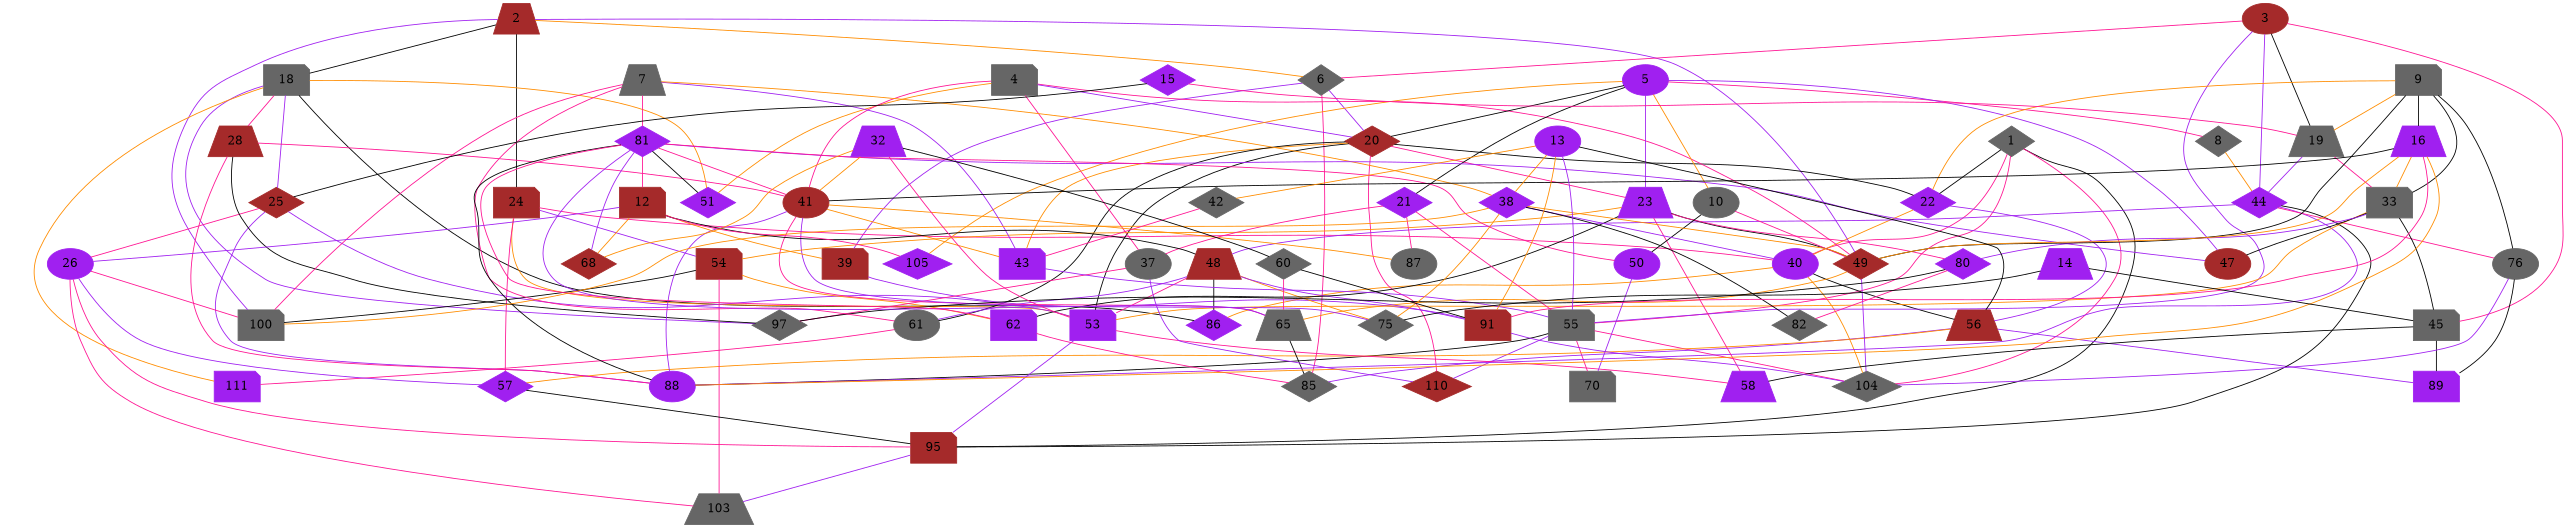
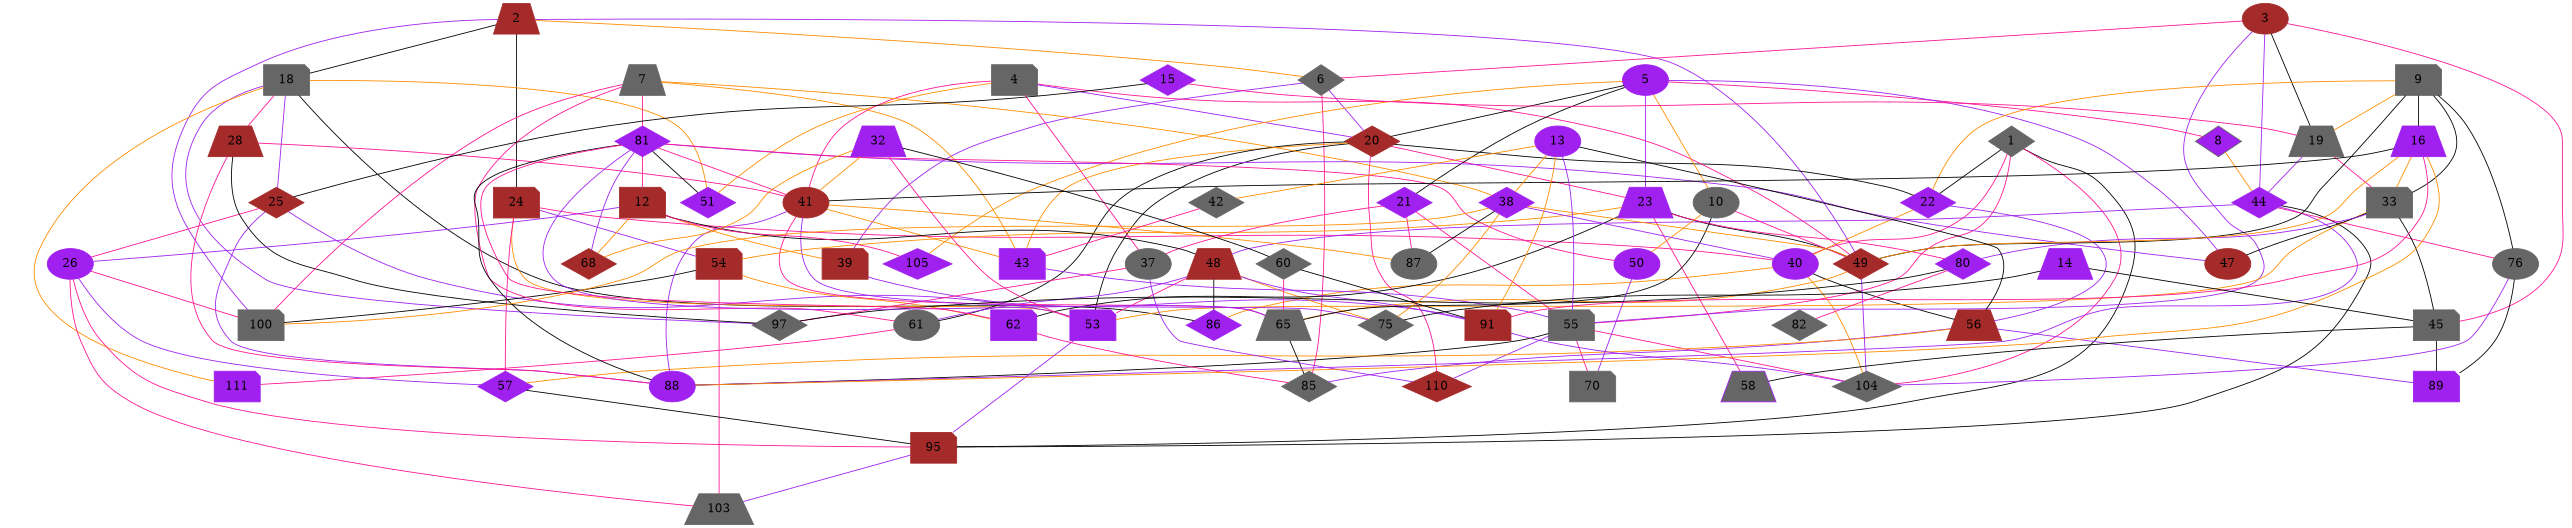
  graph {
    fontname="DejaVu Serif"
    node [color=gray40 fontname="DejaVu Serif" shape=diamond style=filled]
    edge [color=deeppink fontname="DejaVu Serif"]
    1 [super="+66"]
    22 [color=purple super="+46"]
    40 [color=purple shape=ellipse super="+92"]
    55 [shape=note super="+83"]
    95 [color=brown shape=note super="+99"]
    104 [super="+109"]
    56 [color=brown shape=trapezium super="+79"]
    86 [color=purple]
    88 [color=purple shape=ellipse super="+107"]
    110 [color=brown]
    70 [shape=note]
    103 [shape=trapezium]
    2 [color=brown shape=trapezium super="+96"]
    6 [super="+17"]
    18 [shape=note super="+94"]
    24 [color=brown shape=note]
    49 [color=brown super="+112"]
    100 [shape=note]
    20 [color=brown super="+31"]
    39 [color=brown shape=note]
    85
    51 [color=purple]
    25 [color=brown super="+35"]
    28 [color=brown shape=trapezium super="+36"]
    97
    111 [color=purple shape=note]
    53 [color=purple shape=note super="+78"]
    54 [color=brown shape=note super="+73"]
    57 [color=purple]
    65 [shape=trapezium super="+69"]
    3 [color=brown shape=ellipse super="+29"]
    19 [shape=trapezium]
    44 [color=purple super="+101"]
    45 [shape=note super="+59"]
    33 [shape=note super="+74"]
    76 [shape=ellipse]
    48 [color=brown shape=trapezium super="+81"]
-   58 [color=purple shape=trapezium]
+   58 [color=purple shape=trapezium fillcolor=gray40]
    89 [color=purple shape=note]
    4 [shape=note super="+67"]
    37 [shape=ellipse]
    41 [color=brown shape=ellipse super="+93"]
    23 [color=purple shape=trapezium super="+64"]
    43 [color=purple shape=note super="+77"]
    61 [shape=ellipse]
    75
    87 [shape=ellipse]
    5 [color=purple shape=ellipse super="+30"]
-   8
+   8 [fillcolor=purple]
    10 [shape=ellipse super="+72"]
    21 [color=purple super="+34"]
    47 [color=brown shape=ellipse]
    105 [color=purple]
    50 [color=purple shape=ellipse]
    62 [color=purple shape=note]
    80 [color=purple]
    91 [color=brown shape=note super="+106"]
    7 [shape=trapezium super="+102"]
    n59 [color=purple label=81 super="+52"]
    38 [color=purple super="+84"]
    12 [color=brown shape=note super="+63"]
    68 [color=brown]
    82
    9 [shape=note super="+90"]
    16 [color=purple shape=trapezium super="+27"]
    26 [color=purple shape=ellipse super="+108"]
    13 [color=purple shape=ellipse super="+98"]
    42
    14 [color=purple shape=trapezium]
    15 [color=purple]
    32 [color=purple shape=trapezium super="+71"]
    60
    1 -- 22 [color=black]
    1 -- 40
    1 -- 55
    1 -- 95 [color=black]
    1 -- 104
    22 -- 40 [color=darkorange]
    22 -- 56 [color=purple]
    40 -- 104 [color=darkorange]
    40 -- 56 [color=black]
    40 -- 86 [color=darkorange]
    55 -- 104
    55 -- 88 [color=black]
    55 -- 110 [color=purple]
    55 -- 70
    95 -- 103 [color=purple]
    56 -- 85 [color=purple]
    56 -- 57 [color=darkorange]
    56 -- 89 [color=purple]
    2 -- 6 [color=darkorange]
    2 -- 18 [color=black]
    2 -- 24 [color=black]
    2 -- 49 [color=purple]
    2 -- 100 [color=purple]
    6 -- 20 [color=purple]
    6 -- 39 [color=purple]
    6 -- 85
    18 -- 86 [color=black]
    18 -- 51 [color=darkorange]
    18 -- 25 [color=purple]
    18 -- 28
    18 -- 97 [color=purple]
    18 -- 111 [color=darkorange]
    24 -- 40
    24 -- 53 [color=darkorange]
    24 -- 54 [color=purple]
    24 -- 57
    49 -- 104 [color=purple]
    49 -- 65 [color=darkorange]
    20 -- 22 [color=black]
    20 -- 110
    20 -- 53 [color=black]
    20 -- 23
    20 -- 43 [color=darkorange]
    20 -- 61 [color=black]
    39 -- 91 [color=purple]
    25 -- 88 [color=purple]
    25 -- 53 [color=purple]
    25 -- 26
    28 -- 88
    28 -- 97 [color=black]
    28 -- 41 [weight=2]
    53 -- 95 [color=purple]
-   53 -- 58
    54 -- 103
    54 -- 100 [color=black]
    54 -- 62 [color=darkorange]
    57 -- 95 [color=black]
    65 -- 85 [color=black]
    3 -- 55 [color=purple]
    3 -- 6
    3 -- 19 [color=black]
    3 -- 44 [color=purple]
    3 -- 45
    19 -- 44 [color=purple]
    19 -- 33
    44 -- 95 [color=black]
    44 -- 88 [color=purple]
    44 -- 76
    44 -- 48 [color=purple]
    45 -- 58 [color=black]
    45 -- 89 [color=black]
    33 -- 53 [color=darkorange]
    33 -- 45 [color=black]
    33 -- 47 [color=black]
    33 -- 80 [color=purple]
    76 -- 104 [color=purple]
    76 -- 89 [color=black]
    48 -- 86 [color=black]
    48 -- 53
    48 -- 61 [color=purple]
    48 -- 75 [color=darkorange]
    48 -- 91 [color=purple]
    4 -- 49
    4 -- 20 [color=purple]
    4 -- 51 [color=darkorange]
    4 -- 37
    4 -- 41
    37 -- 110 [color=purple]
    37 -- 97
    41 -- 88 [color=purple weight=2]
    41 -- 65
    41 -- 43 [color=darkorange]
    41 -- 75 [color=purple]
    41 -- 87 [color=darkorange]
    23 -- 49 [color=black]
    23 -- 54 [color=darkorange]
    23 -- 58
    23 -- 62 [color=black]
    23 -- 80
    43 -- 55 [color=purple weight=2]
    61 -- 111
    5 -- 20 [color=black]
    5 -- 23 [color=purple]
    5 -- 8
    5 -- 10 [color=darkorange]
    5 -- 21 [color=black]
    5 -- 47 [color=purple]
    5 -- 105 [color=darkorange]
    8 -- 44 [color=darkorange]
    10 -- 49 [weight=2]
-   10 -- 50 [color=black]
+   10 -- 65 [color=black]
+   10 -- 50 [color=darkorange]
    21 -- 55
    21 -- 37
    21 -- 87
    50 -- 70 [color=purple]
    62 -- 85
    80 -- 97 [color=black]
    80 -- 82
    91 -- 104 [color=purple]
    7 -- 100
-   7 -- 43 [color=purple]
+   7 -- 43 [color=darkorange]
    7 -- 61
    7 -- n59
    7 -- 38 [color=darkorange]
    n59 -- 88 [color=black]
    n59 -- 51 [color=black]
    n59 -- 65 [color=purple]
    n59 -- 41
    n59 -- 47 [color=purple]
    n59 -- 50
    n59 -- 62
    n59 -- 12
    n59 -- 68 [color=purple]
    38 -- 40 [color=purple]
    38 -- 49 [color=darkorange]
    38 -- 100 [color=darkorange]
    38 -- 75 [color=darkorange]
-   38 -- 82 [color=black]
+   38 -- 87 [color=black]
    12 -- 39 [color=darkorange]
    12 -- 48 [color=black weight=2]
    12 -- 105
    12 -- 68 [color=darkorange]
    12 -- 26 [color=purple]
    9 -- 22 [color=darkorange]
    9 -- 49 [color=black]
    9 -- 19 [color=darkorange]
    9 -- 33 [color=black]
    9 -- 76 [color=black weight=2]
    9 -- 16 [color=black]
    16 -- 88 [color=darkorange]
    16 -- 49 [color=darkorange]
    16 -- 33 [color=darkorange]
    16 -- 41 [color=black]
    16 -- 91
    26 -- 95
    26 -- 103
    26 -- 100
    26 -- 57 [color=purple]
    13 -- 55 [color=purple]
    13 -- 56 [color=black]
    13 -- 91 [color=darkorange]
    13 -- 38 [color=darkorange]
    13 -- 42 [color=darkorange]
    42 -- 43
    14 -- 45 [color=black]
    14 -- 75 [color=black]
    15 -- 25 [color=black]
    15 -- 19
    32 -- 53
    32 -- 41 [color=darkorange]
    32 -- 68 [color=darkorange]
    32 -- 60 [color=black]
    60 -- 65
    60 -- 91 [color=black]
  }
